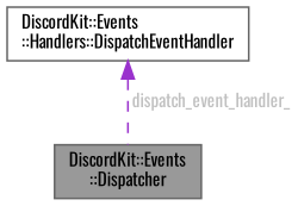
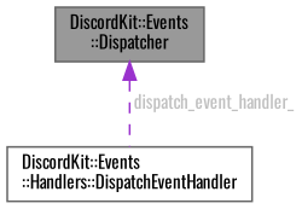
  digraph {
    fontname=Oswald
    node [color=gray40 fontname=Oswald fontsize=10 shape=box style=filled]
    n1 [fillcolor=grey60 fontcolor=black height=0.2 label="DiscordKit::Events\l::Dispatcher" width=0.4]
    n2 [fillcolor=white height=0.2 label="DiscordKit::Events\l::Handlers::DispatchEventHandler" width=0.4]
-   n2 -> n1 [color=darkorchid3 dir=back fontcolor=grey fontname=Oswald fontsize=10 label=" dispatch_event_handler_" labelfontname=Helvetica labelfontsize=10 style=dashed]
+   n1 -> n2 [color=darkorchid3 dir=back fontcolor=grey fontname=Oswald fontsize=10 label=" dispatch_event_handler_" labelfontname=Helvetica labelfontsize=10 style=dashed]
  }
